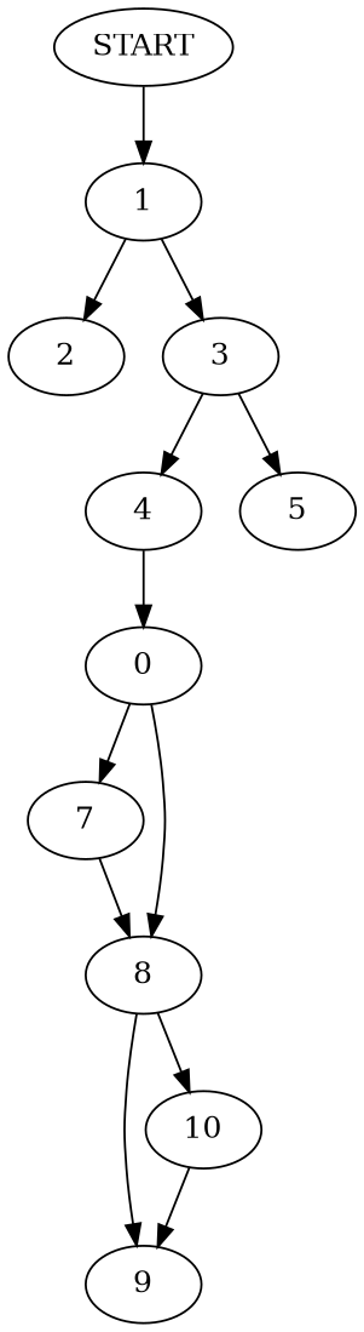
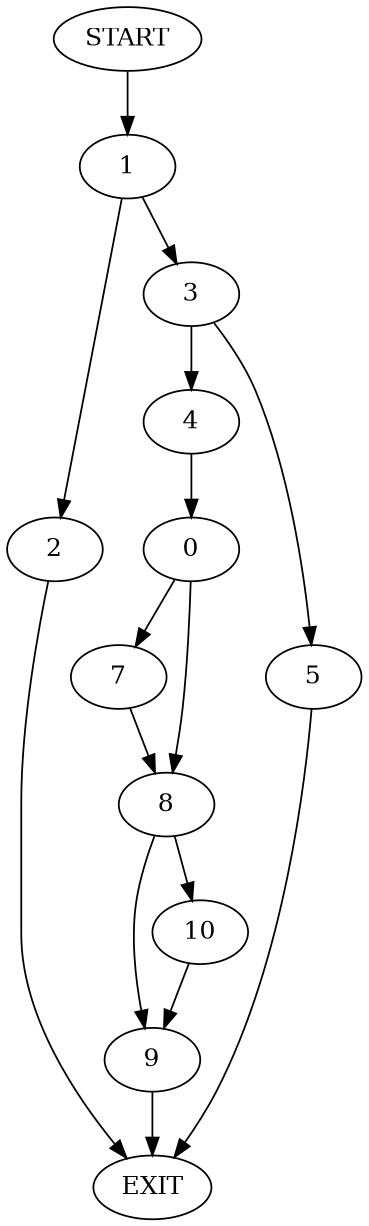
  digraph {
    n1 [label=START]
    1
    2
    3
+   n5 [label=EXIT]
    4
    5
    n8 [label=0]
    7
    8
    9
    10
    n1 -> 1
    1 -> 2
    1 -> 3
+   2 -> n5
    3 -> 4
    3 -> 5
    4 -> n8
+   5 -> n5
    n8 -> 7
    n8 -> 8
    7 -> 8
    8 -> 9
    8 -> 10
+   9 -> n5
    10 -> 9
  }
